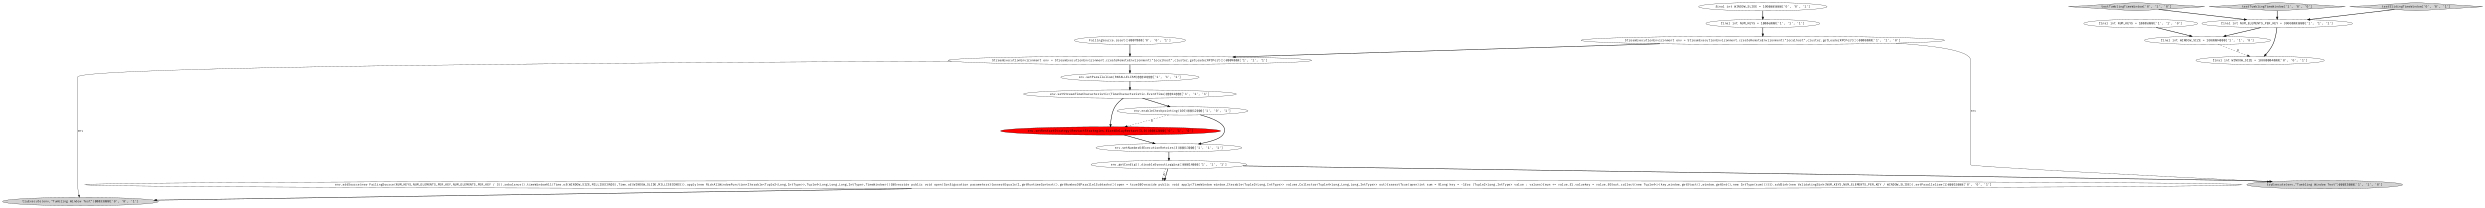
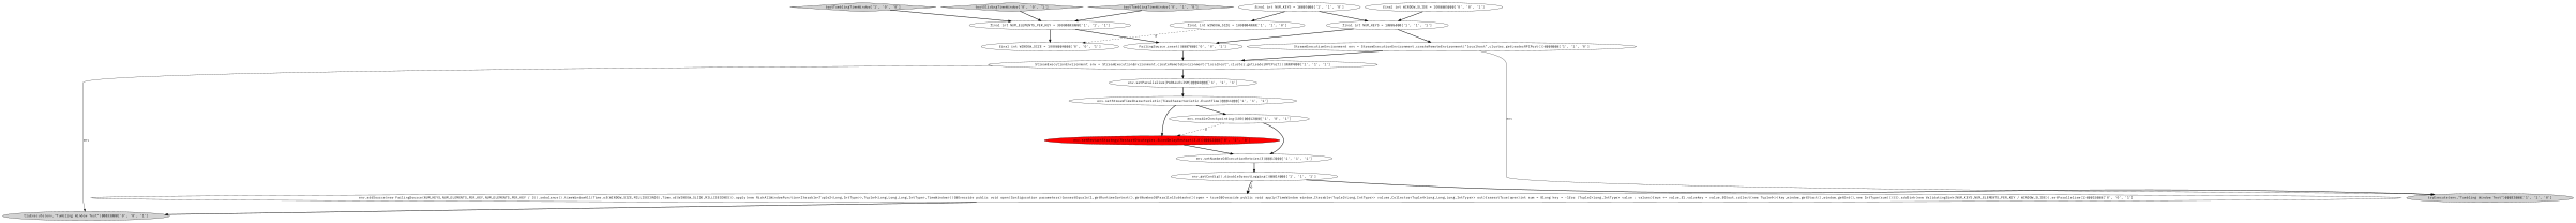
  digraph {
    fontname="IBM Plex Mono"
    node [fillcolor=white fontname="IBM Plex Mono" shape=ellipse style=filled]
    edge [fontname="IBM Plex Mono" style=bold]
    n1 [label="FailingSource.reset()@@@7@@@['0', '0', '1']"]
    n2 [label="StreamExecutionEnvironment env = StreamExecutionEnvironment.createRemoteEnvironment(\"localhost\",cluster.getLeaderRPCPort())@@@9@@@['1', '1', '1']"]
    n3 [fillcolor=lightgray label="tryExecute(env,\"Tumbling Window Test\")@@@33@@@['0', '0', '1']"]
    n4 [label="env.setParallelism(PARALLELISM)@@@10@@@['1', '1', '1']"]
    n5 [label="env.getConfig().disableSysoutLogging()@@@14@@@['1', '1', '1']"]
    n6 [fillcolor=lightgray label="tryExecute(env,\"Tumbling Window Test\")@@@32@@@['1', '1', '0']"]
    n7 [label="env.addSource(new FailingSource(NUM_KEYS,NUM_ELEMENTS_PER_KEY,NUM_ELEMENTS_PER_KEY / 3)).rebalance().timeWindowAll(Time.of(WINDOW_SIZE,MILLISECONDS),Time.of(WINDOW_SLIDE,MILLISECONDS)).apply(new RichAllWindowFunction<Iterable<Tuple2<Long,IntType>>,Tuple4<Long,Long,Long,IntType>,TimeWindow>(){@Override public void open(Configuration parameters){assertEquals(1,getRuntimeContext().getNumberOfParallelSubtasks())open = true}@Override public void apply(TimeWindow window,Iterable<Tuple2<Long,IntType>> values,Collector<Tuple4<Long,Long,Long,IntType>> out){assertTrue(open)int sum = 0long key = -1for (Tuple2<Long,IntType> value : values){sum += value.f1.valuekey = value.f0}out.collect(new Tuple4<>(key,window.getStart(),window.getEnd(),new IntType(sum)))}}).addSink(new ValidatingSink(NUM_KEYS,NUM_ELEMENTS_PER_KEY / WINDOW_SLIDE)).setParallelism(1)@@@15@@@['0', '0', '1']"]
    n8 [fillcolor=red label="env.setRestartStrategy(RestartStrategies.fixedDelayRestart(3,0))@@@12@@@['0', '1', '0']"]
    n9 [label="env.setNumberOfExecutionRetries(3)@@@13@@@['1', '1', '1']"]
    n10 [label="final int NUM_KEYS = 1@@@5@@@['1', '1', '0']"]
    n11 [label="final int NUM_KEYS = 1@@@6@@@['1', '1', '1']"]
    n12 [label="final int WINDOW_SIZE = 100@@@4@@@['1', '1', '0']"]
    n13 [label="StreamExecutionEnvironment env = StreamExecutionEnvironment.createRemoteEnvironment(\"localhost\",cluster.getLeaderRPCPort())@@@8@@@['1', '1', '0']"]
    n14 [label="final int WINDOW_SLIDE = 100@@@5@@@['0', '0', '1']"]
    n15 [label="final int WINDOW_SIZE = 1000@@@4@@@['0', '0', '1']"]
    n16 [label="env.setStreamTimeCharacteristic(TimeCharacteristic.EventTime)@@@11@@@['1', '1', '1']"]
    n17 [label="env.enableCheckpointing(100)@@@12@@@['1', '0', '1']"]
    n18 [fillcolor=lightgray label="testTumblingTimeWindow['0', '1', '0']" shape=diamond]
    n19 [label="final int NUM_ELEMENTS_PER_KEY = 3000@@@3@@@['1', '1', '1']"]
    n20 [fillcolor=lightgray label="testTumblingTimeWindow['1', '0', '0']" shape=diamond]
    n21 [fillcolor=lightgray label="testSlidingTimeWindow['0', '0', '1']" shape=diamond]
    n1 -> n2
    n2 -> n3 [label=env style=solid]
    n2 -> n4
    n4 -> n16
    n5 -> n6
    n5 -> n7 [label=0 style=dashed]
    n5 -> n7
    n7 -> n3
    n8 -> n9
    n9 -> n5
+   n10 -> n11
    n10 -> n12
+   n11 -> n1
    n11 -> n13
    n12 -> n15 [label=8 style=dashed]
    n13 -> n2
    n13 -> n6 [label=env style=solid]
    n14 -> n11
    n16 -> n8
    n16 -> n17
    n17 -> n8 [label=0 style=dashed]
    n17 -> n9
    n18 -> n19
-   n19 -> n12
+   n19 -> n1
    n19 -> n15
    n20 -> n19
    n21 -> n19
  }
